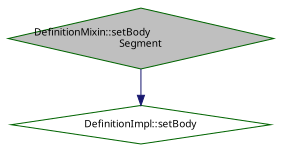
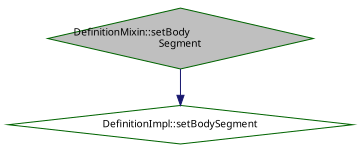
  digraph {
    rankdir=TB
    fontname="Noto Sans"
    node [color=darkgreen fontname="Noto Sans" fontsize=10 shape=diamond style=filled]
    n1 [fillcolor=grey75 fontcolor=black height=0.2 label="DefinitionMixin::setBody\lSegment" width=0.4]
-   n2 [fillcolor=white height=0.2 label="DefinitionImpl::setBody" width=0.4]
+   n2 [fillcolor=white height=0.2 label="DefinitionImpl::setBodySegment" width=0.4]
    n1 -> n2 [color=midnightblue fontname="Noto Sans" fontsize=10 labelfontname=Helvetica labelfontsize=10 style=solid]
  }
